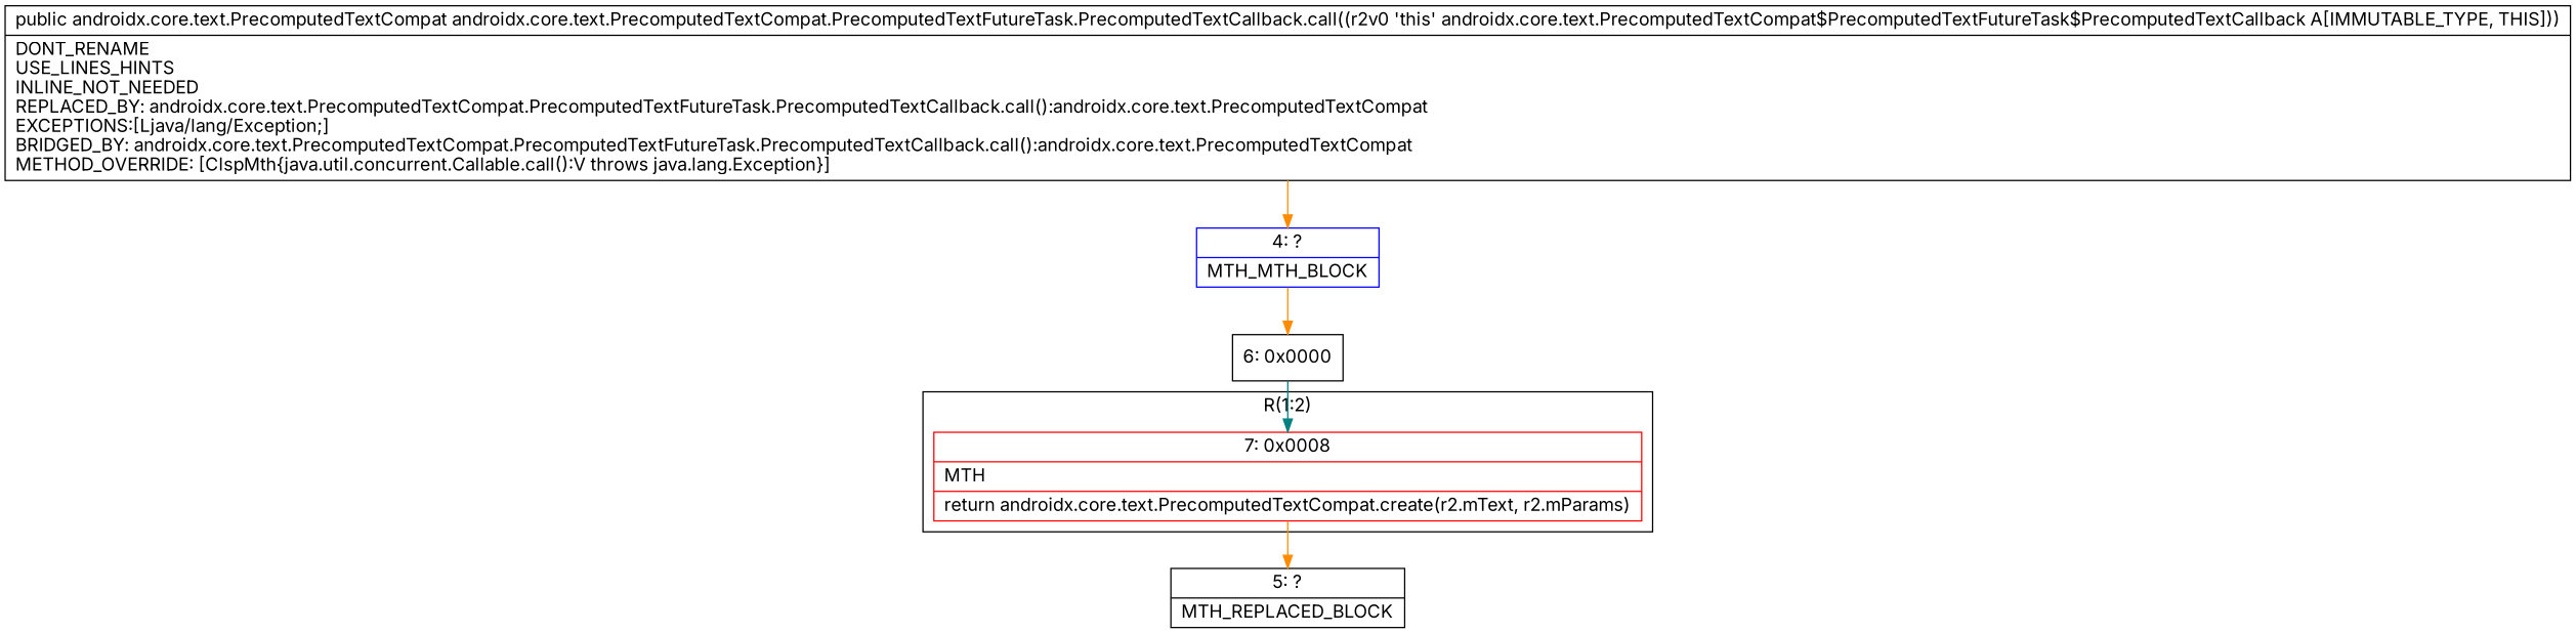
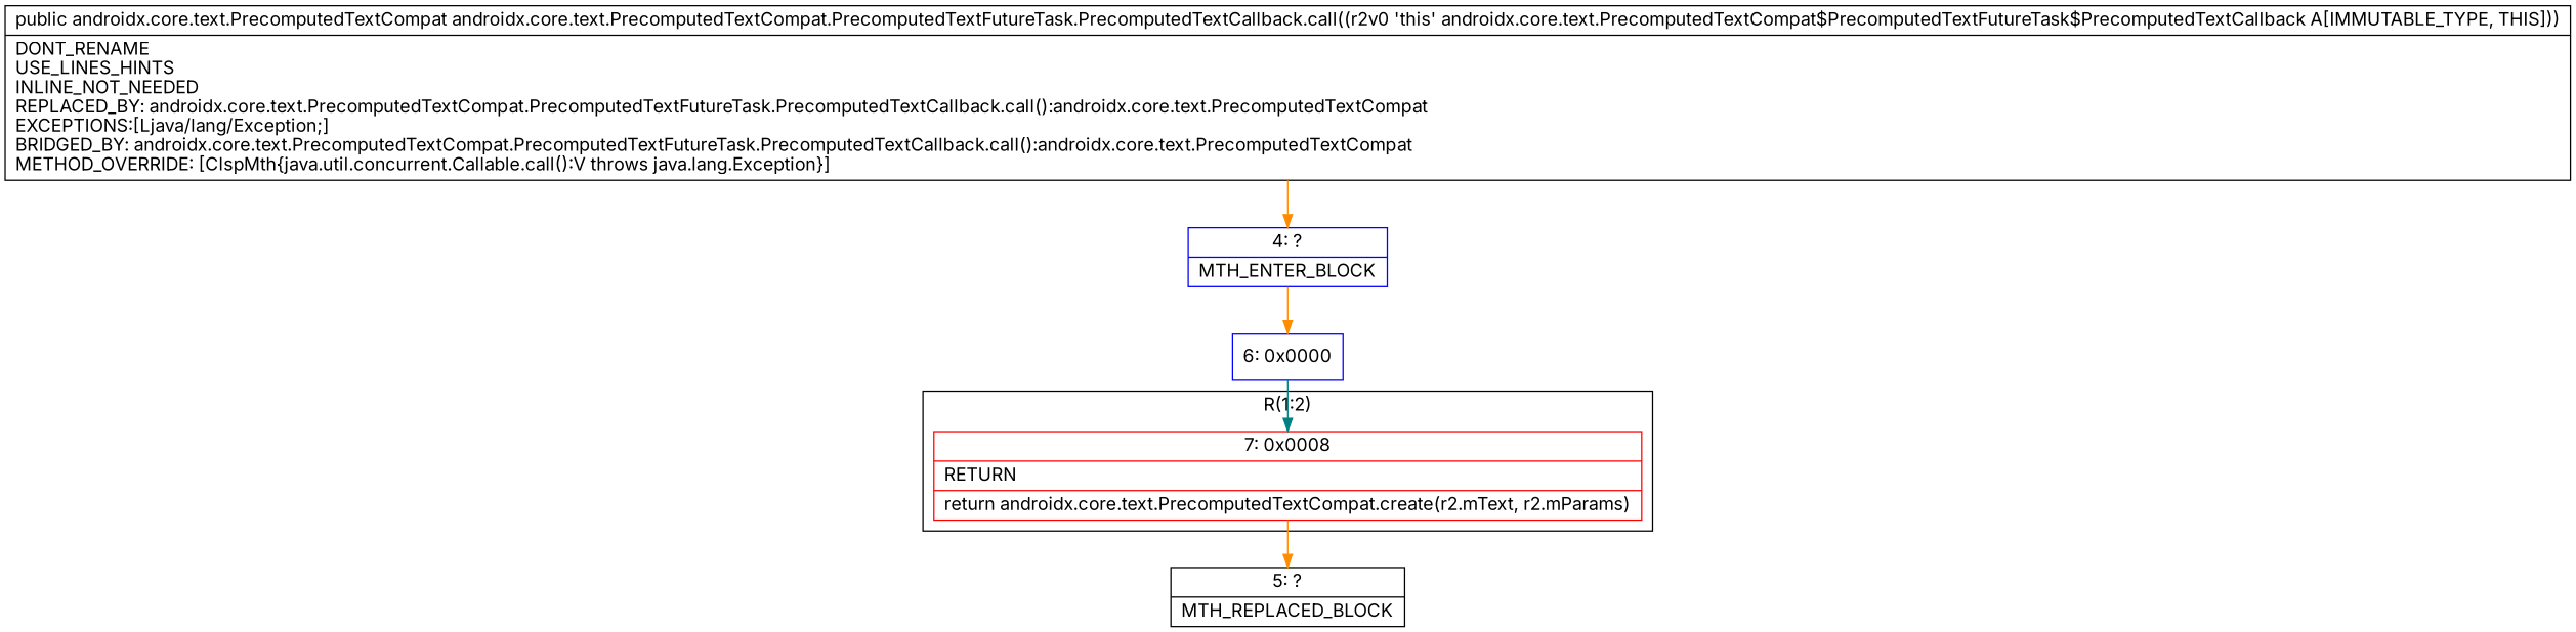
  digraph {
    fontname=Inter
    node [color=black fontname=Inter shape=record]
    edge [color=darkorange fontname=Inter]
-   n1 [color=red label="{7\:\ 0x0008|MTH\l|return androidx.core.text.PrecomputedTextCompat.create(r2.mText, r2.mParams)\l}"]
+   n1 [color=red label="{7\:\ 0x0008|RETURN\l|return androidx.core.text.PrecomputedTextCompat.create(r2.mText, r2.mParams)\l}"]
    n2 [label="{5\:\ ?|MTH_REPLACED_BLOCK\l}"]
-   n3 [color=blue label="{4\:\ ?|MTH_MTH_BLOCK\l}"]
-   n4 [label="{6\:\ 0x0000}"]
+   n3 [color=blue label="{4\:\ ?|MTH_ENTER_BLOCK\l}"]
+   n4 [color=blue label="{6\:\ 0x0000}"]
    n5 [label="{public androidx.core.text.PrecomputedTextCompat androidx.core.text.PrecomputedTextCompat.PrecomputedTextFutureTask.PrecomputedTextCallback.call((r2v0 'this' androidx.core.text.PrecomputedTextCompat$PrecomputedTextFutureTask$PrecomputedTextCallback A[IMMUTABLE_TYPE, THIS]))  | DONT_RENAME\lUSE_LINES_HINTS\lINLINE_NOT_NEEDED\lREPLACED_BY: androidx.core.text.PrecomputedTextCompat.PrecomputedTextFutureTask.PrecomputedTextCallback.call():androidx.core.text.PrecomputedTextCompat\lEXCEPTIONS:[Ljava\/lang\/Exception;]\lBRIDGED_BY: androidx.core.text.PrecomputedTextCompat.PrecomputedTextFutureTask.PrecomputedTextCallback.call():androidx.core.text.PrecomputedTextCompat\lMETHOD_OVERRIDE: [ClspMth\{java.util.concurrent.Callable.call():V throws java.lang.Exception\}]\l}"]
    subgraph cluster_1 {
      label="R(1:2)"
      n1
    }
    n1 -> n2
    n3 -> n4
    n4 -> n1 [color=teal]
    n5 -> n3
  }
